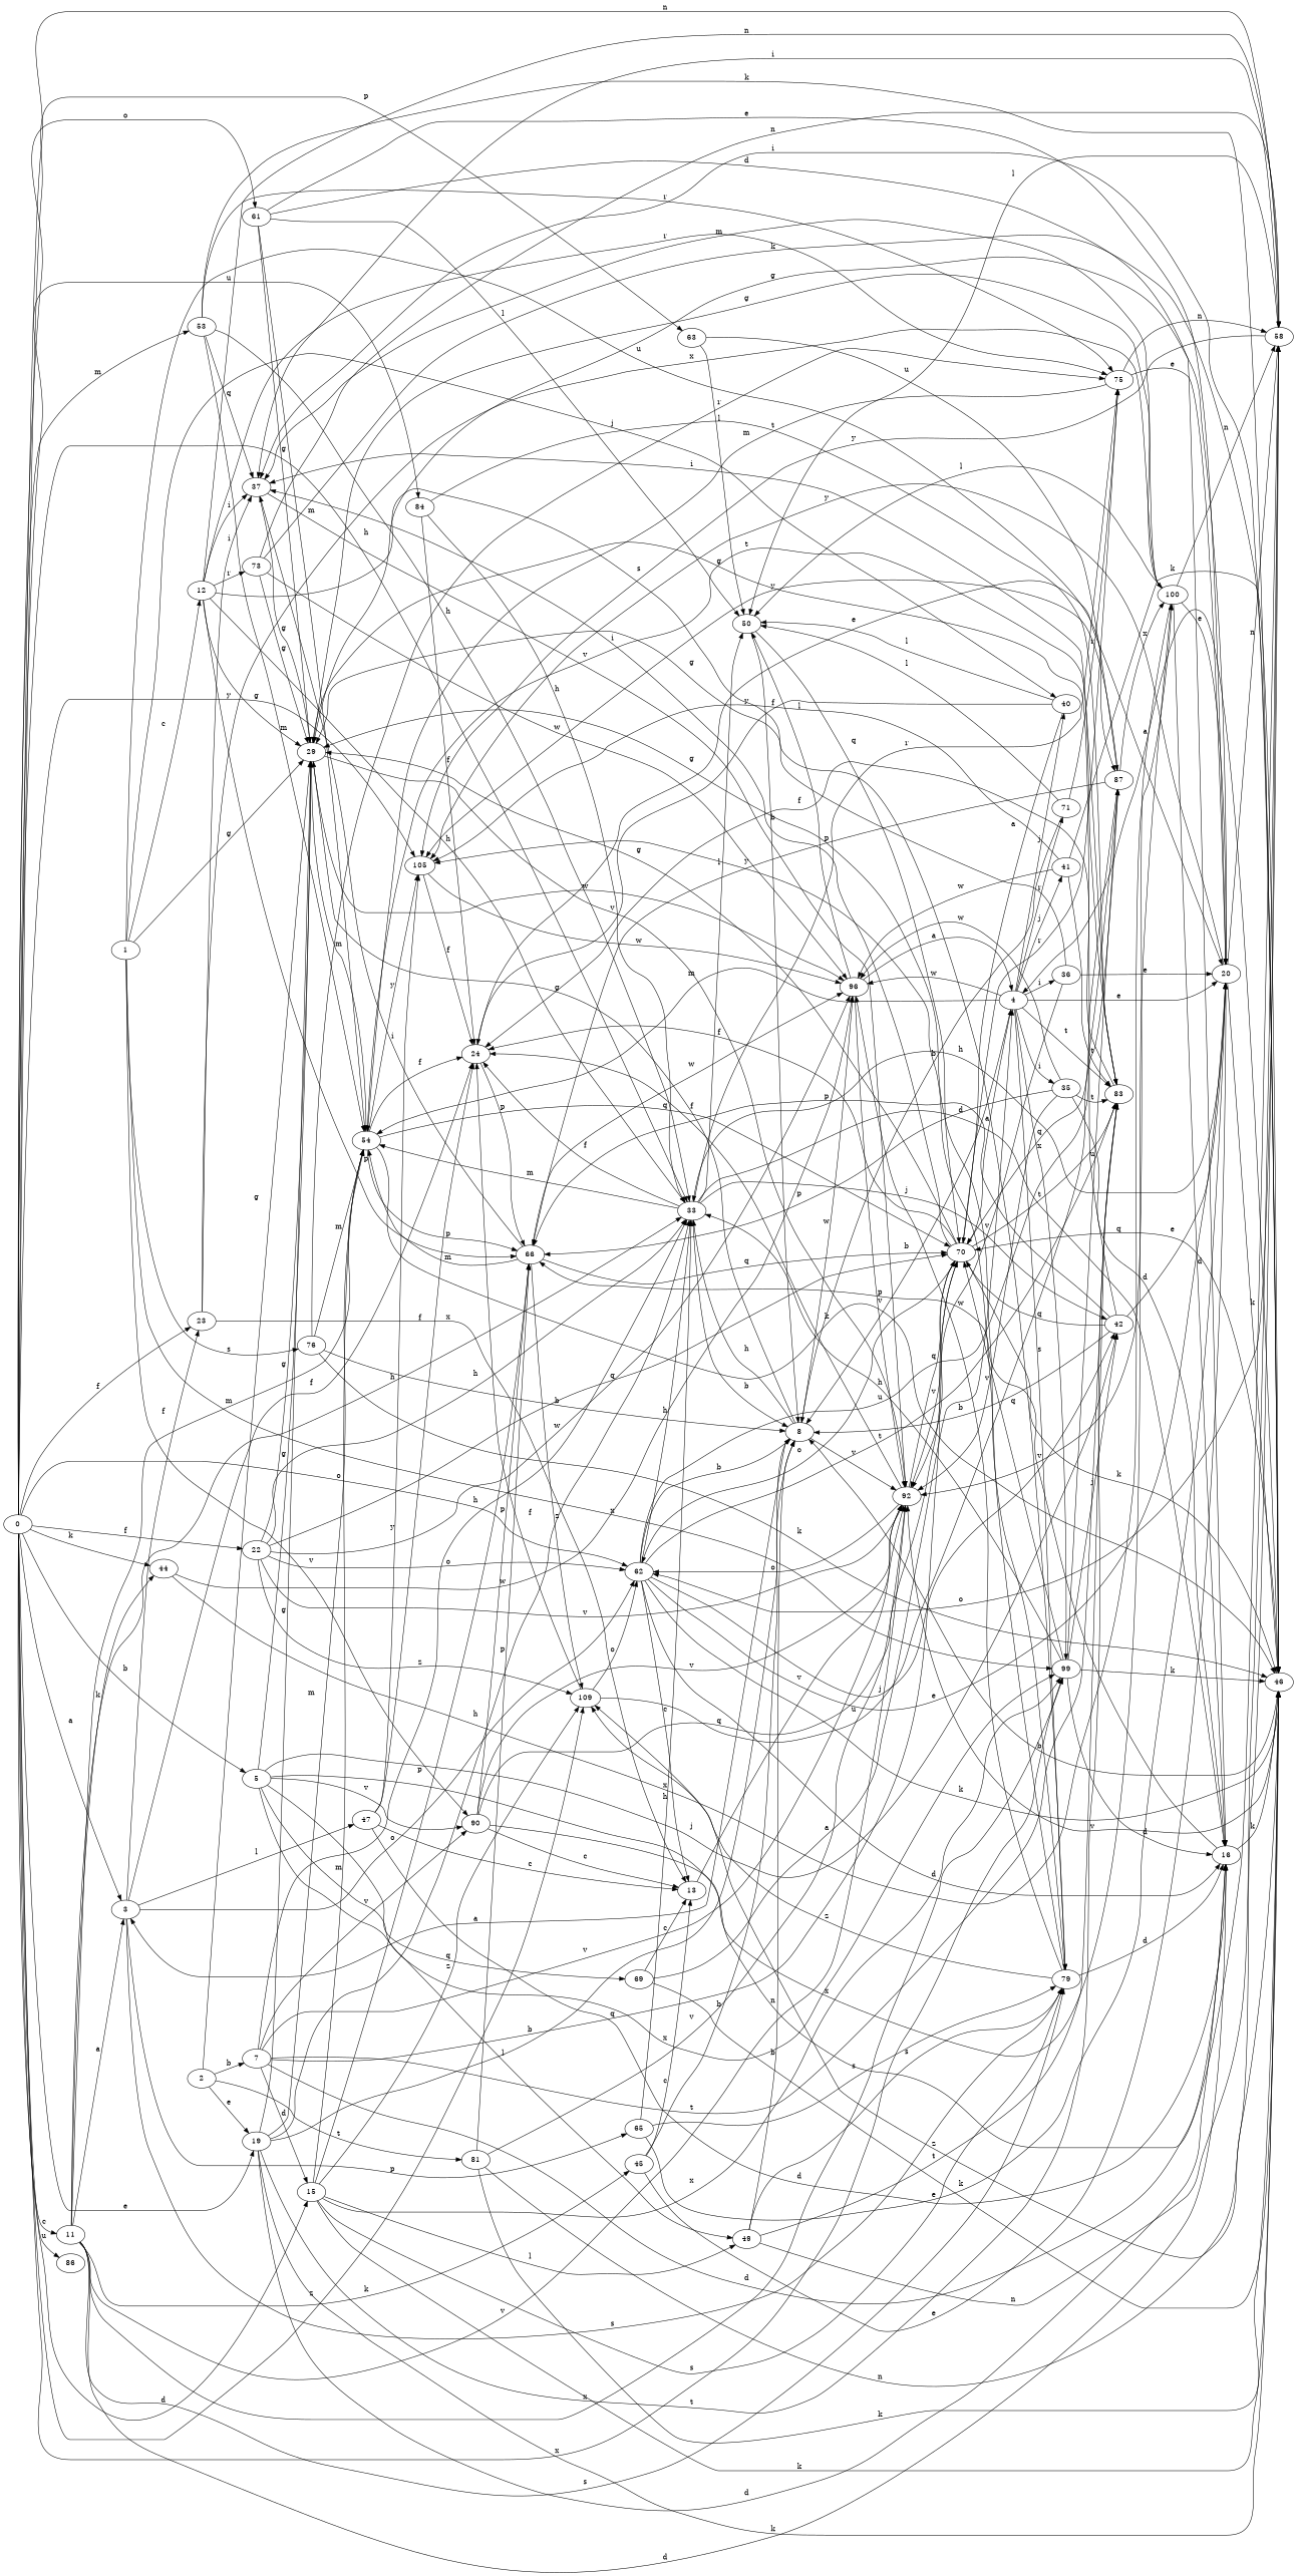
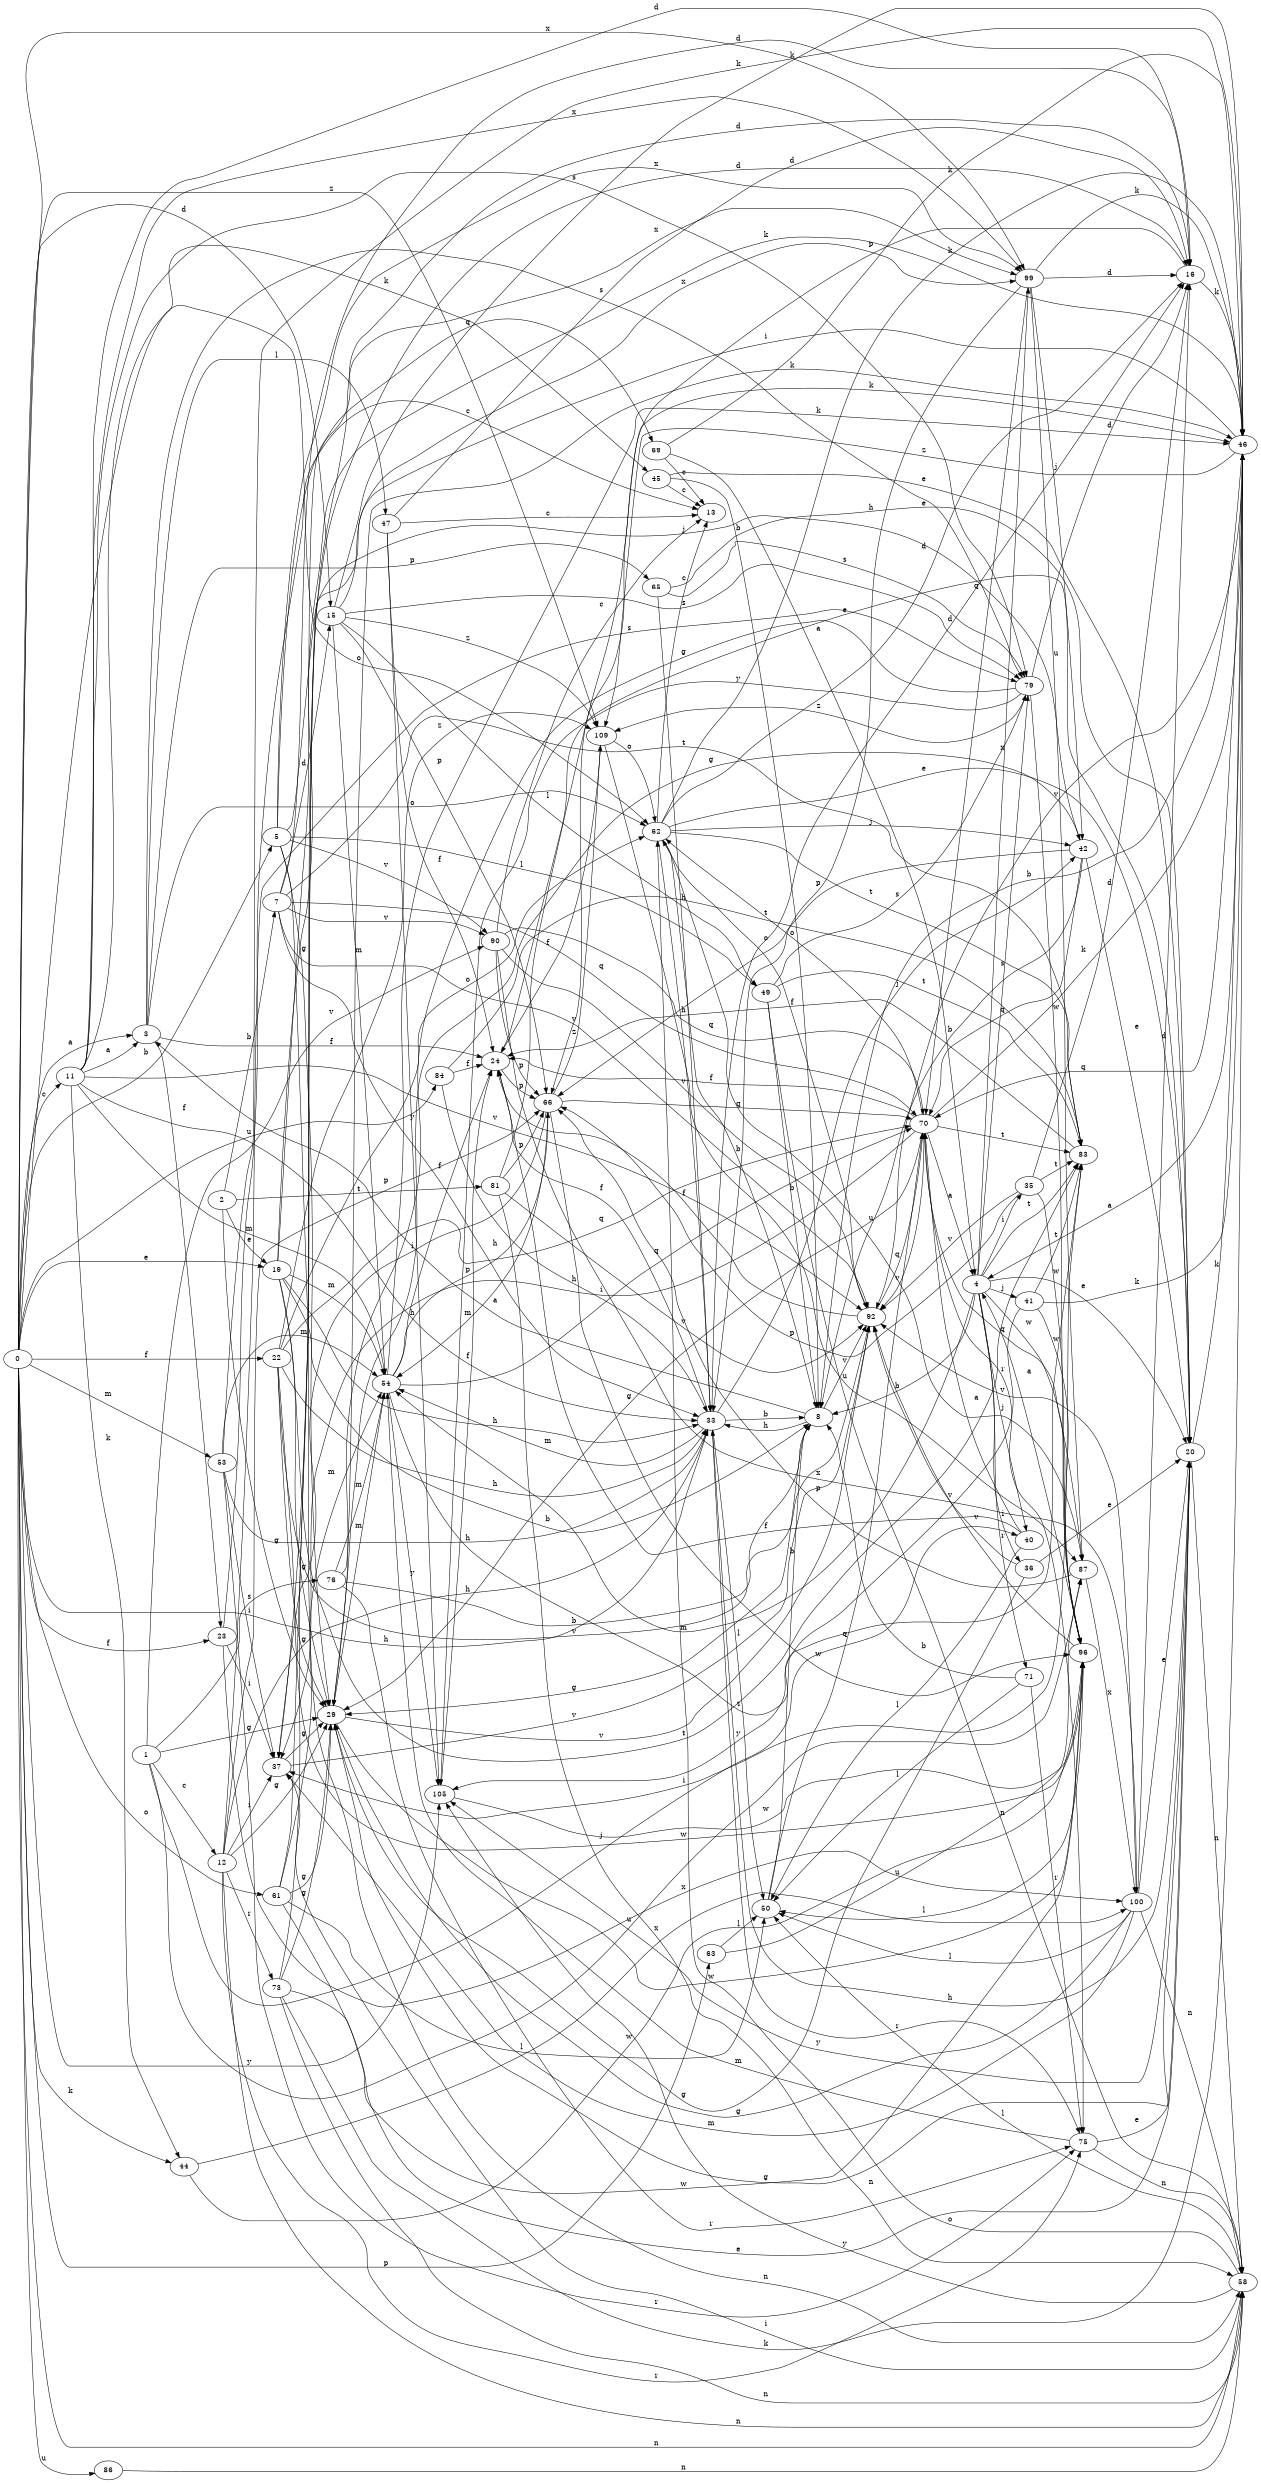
  strict digraph {
    fontname="DejaVu Serif"
    rankdir=LR
    node [fontname="DejaVu Serif"]
    edge [fontname="DejaVu Serif"]
    0
    3
    5
    11
    15
    19
    22
    23
    33
    44
    53
    58
    61
    62
    63
    84
    86
    99
    105
    109
    24
    47
    65
    79
    29
    90
    42
    49
    69
    54
    16
    92
    45
    66
    46
    8
    83
    96
    70
    37
    13
    100
    75
    50
    20
    87
    1
    12
    40
    76
    73
    2
    7
    81
    4
    35
    36
    41
    71
    0 -> 3 [label=a]
    0 -> 5 [label=b]
    0 -> 11 [label=c]
    0 -> 15 [label=d]
    0 -> 19 [label=e]
    0 -> 22 [label=f]
    0 -> 23 [label=f]
    0 -> 33 [label=h]
    0 -> 44 [label=k]
    0 -> 53 [label=m]
    0 -> 58 [label=n]
    0 -> 61 [label=o]
    0 -> 62 [label=o]
    0 -> 63 [label=p]
    0 -> 84 [label=u]
    0 -> 86 [label=u]
    0 -> 99 [label=x]
    0 -> 105 [label=y]
    0 -> 109 [label=z]
    3 -> 23 [label=f]
    3 -> 62 [label=o]
    3 -> 24 [label=f]
    3 -> 47 [label=l]
    3 -> 65 [label=p]
    3 -> 79 [label=s]
    5 -> 58 [label=n]
    5 -> 99 [label=x]
    5 -> 29 [label=g]
    5 -> 90 [label=v]
    5 -> 42 [label=j]
    5 -> 49 [label=l]
    5 -> 69 [label=q]
    11 -> 3 [label=a]
    11 -> 33 [label=h]
    11 -> 44 [label=k]
    11 -> 99 [label=x]
    11 -> 79 [label=s]
    11 -> 54 [label=m]
    11 -> 16 [label=d]
    11 -> 92 [label=v]
    11 -> 45 [label=k]
    15 -> 99 [label=x]
    15 -> 109 [label=z]
    15 -> 79 [label=s]
    15 -> 49 [label=l]
    15 -> 54 [label=m]
    15 -> 66 [label=p]
    15 -> 46 [label=k]
    19 -> 33 [label=h]
    19 -> 29 [label=g]
    19 -> 54 [label=m]
    19 -> 16 [label=d]
    19 -> 46 [label=k]
    19 -> 8 [label=b]
    19 -> 83 [label=t]
    22 -> 33 [label=h]
    22 -> 62 [label=o]
    22 -> 109 [label=z]
    22 -> 29 [label=g]
    22 -> 92 [label=v]
    22 -> 96 [label=w]
    22 -> 70 [label=q]
    23 -> 37 [label=i]
-   23 -> 13 [label=x]
+   23 -> 13 [label=c]
    23 -> 100 [label=x]
    33 -> 24 [label=f]
    33 -> 42 [label=j]
    33 -> 54 [label=m]
    33 -> 16 [label=d]
    33 -> 8 [label=b]
    33 -> 75 [label=r]
    33 -> 50 [label=l]
    44 -> 96 [label=w]
    44 -> 100 [label=x]
    53 -> 33 [label=h]
    53 -> 54 [label=m]
    53 -> 46 [label=k]
-   53 -> 37 [label=q]
+   53 -> 37 [label=i]
    53 -> 75 [label=r]
    58 -> 62 [label=o]
    58 -> 105 [label=y]
    58 -> 37 [label=i]
    58 -> 50 [label=l]
    61 -> 29 [label=g]
    61 -> 54 [label=m]
    61 -> 16 [label=d]
    61 -> 50 [label=l]
    61 -> 20 [label=e]
    62 -> 33 [label=h]
    62 -> 42 [label=j]
    62 -> 16 [label=d]
    62 -> 46 [label=k]
    62 -> 8 [label=b]
    62 -> 83 [label=t]
    62 -> 13 [label=c]
    62 -> 20 [label=e]
    62 -> 87 [label=u]
    63 -> 50 [label=l]
    63 -> 87 [label=u]
    84 -> 33 [label=h]
    84 -> 24 [label=f]
    84 -> 83 [label=t]
+   86 -> 58 [label=n]
    99 -> 33 [label=h]
    99 -> 42 [label=j]
    99 -> 16 [label=d]
    99 -> 46 [label=k]
    99 -> 70 [label=q]
    99 -> 87 [label=u]
    105 -> 24 [label=f]
    105 -> 96 [label=w]
    109 -> 62 [label=o]
    109 -> 24 [label=f]
    109 -> 87 [label=u]
    24 -> 66 [label=p]
    24 -> 20 [label=e]
    47 -> 105 [label=y]
    47 -> 24 [label=f]
    47 -> 16 [label=d]
    47 -> 13 [label=c]
    65 -> 33 [label=h]
    65 -> 79 [label=s]
    65 -> 20 [label=e]
    79 -> 105 [label=y]
    79 -> 109 [label=z]
    79 -> 29 [label=g]
    79 -> 16 [label=d]
    79 -> 96 [label=w]
    29 -> 54 [label=m]
    29 -> 92 [label=v]
    29 -> 96 [label=w]
    90 -> 92 [label=v]
    90 -> 66 [label=p]
    90 -> 70 [label=q]
    90 -> 13 [label=c]
    90 -> 100 [label=x]
    42 -> 29 [label=g]
    42 -> 66 [label=p]
    42 -> 8 [label=b]
    42 -> 70 [label=q]
    42 -> 20 [label=e]
    49 -> 58 [label=n]
    49 -> 79 [label=s]
    49 -> 8 [label=b]
    49 -> 83 [label=t]
    69 -> 46 [label=k]
    69 -> 13 [label=c]
    69 -> 4 [label=a]
    54 -> 105 [label=y]
    54 -> 24 [label=f]
    54 -> 66 [label=p]
    54 -> 46 [label=k]
    54 -> 83 [label=t]
    54 -> 70 [label=q]
    16 -> 66 [label=p]
    16 -> 46 [label=k]
    92 -> 62 [label=o]
    92 -> 24 [label=f]
    92 -> 70 [label=q]
    45 -> 8 [label=b]
    45 -> 13 [label=c]
    45 -> 20 [label=e]
    66 -> 109 [label=z]
    66 -> 54 [label=m]
    66 -> 96 [label=w]
    66 -> 70 [label=q]
    66 -> 37 [label=i]
    46 -> 109 [label=z]
    46 -> 92 [label=v]
    46 -> 8 [label=b]
    46 -> 70 [label=q]
    46 -> 37 [label=i]
    46 -> 4 [label=a]
    8 -> 3 [label=a]
    8 -> 33 [label=h]
    8 -> 29 [label=g]
    8 -> 92 [label=v]
-   8 -> 96 [label=w]
    83 -> 24 [label=f]
    83 -> 37 [label=i]
    96 -> 92 [label=v]
    96 -> 50 [label=l]
    96 -> 4 [label=a]
    70 -> 62 [label=o]
    70 -> 24 [label=f]
    70 -> 29 [label=g]
    70 -> 92 [label=v]
    70 -> 46 [label=k]
    70 -> 83 [label=t]
    70 -> 37 [label=i]
    70 -> 75 [label=r]
    70 -> 4 [label=a]
    37 -> 29 [label=g]
    37 -> 92 [label=v]
-   13 -> 92 [label=v]
    100 -> 58 [label=n]
    100 -> 29 [label=g]
    100 -> 16 [label=d]
    100 -> 92 [label=v]
    100 -> 37 [label=m]
    100 -> 50 [label=l]
    100 -> 20 [label=e]
    75 -> 58 [label=n]
    75 -> 54 [label=m]
    75 -> 20 [label=e]
    50 -> 8 [label=b]
    50 -> 70 [label=q]
    20 -> 33 [label=h]
    20 -> 58 [label=n]
    20 -> 105 [label=y]
    20 -> 29 [label=g]
    20 -> 46 [label=k]
-   87 -> 105 [label=y]
    87 -> 66 [label=p]
    87 -> 70 [label=q]
    87 -> 100 [label=x]
-   1 -> 99 [label=x]
+   73 -> 99 [label=x]
    1 -> 29 [label=g]
    1 -> 90 [label=v]
    1 -> 87 [label=u]
    1 -> 12 [label=c]
    1 -> 40 [label=j]
    1 -> 76 [label=s]
    12 -> 33 [label=h]
    12 -> 58 [label=n]
    12 -> 79 [label=s]
    12 -> 29 [label=g]
    12 -> 66 [label=p]
    12 -> 37 [label=i]
    12 -> 75 [label=r]
    12 -> 73 [label=r]
    40 -> 24 [label=f]
    40 -> 70 [label=a]
    40 -> 50 [label=l]
    76 -> 54 [label=m]
    76 -> 46 [label=k]
    76 -> 8 [label=b]
    76 -> 75 [label=r]
    73 -> 58 [label=n]
    73 -> 29 [label=g]
    73 -> 46 [label=k]
    73 -> 96 [label=w]
    2 -> 19 [label=e]
    2 -> 29 [label=g]
    2 -> 7 [label=b]
    2 -> 81 [label=t]
    7 -> 15 [label=d]
    7 -> 33 [label=h]
    7 -> 90 [label=v]
    7 -> 16 [label=d]
    7 -> 92 [label=v]
    7 -> 83 [label=t]
    7 -> 70 [label=q]
    81 -> 58 [label=n]
    81 -> 92 [label=v]
    81 -> 66 [label=p]
    81 -> 46 [label=k]
    4 -> 99 [label=x]
    4 -> 79 [label=s]
    4 -> 54 [label=m]
    4 -> 8 [label=b]
    4 -> 83 [label=t]
    4 -> 96 [label=w]
    4 -> 20 [label=e]
    4 -> 40 [label=j]
    4 -> 35 [label=i]
    4 -> 36 [label=i]
    4 -> 41 [label=j]
    4 -> 71 [label=r]
    35 -> 16 [label=d]
    35 -> 92 [label=v]
    35 -> 66 [label=p]
    35 -> 83 [label=t]
    35 -> 96 [label=w]
    36 -> 29 [label=g]
    36 -> 92 [label=v]
    36 -> 20 [label=e]
    41 -> 105 [label=y]
    41 -> 46 [label=k]
    41 -> 83 [label=t]
    41 -> 96 [label=w]
    71 -> 8 [label=b]
    71 -> 75 [label=r]
    71 -> 50 [label=l]
  }
